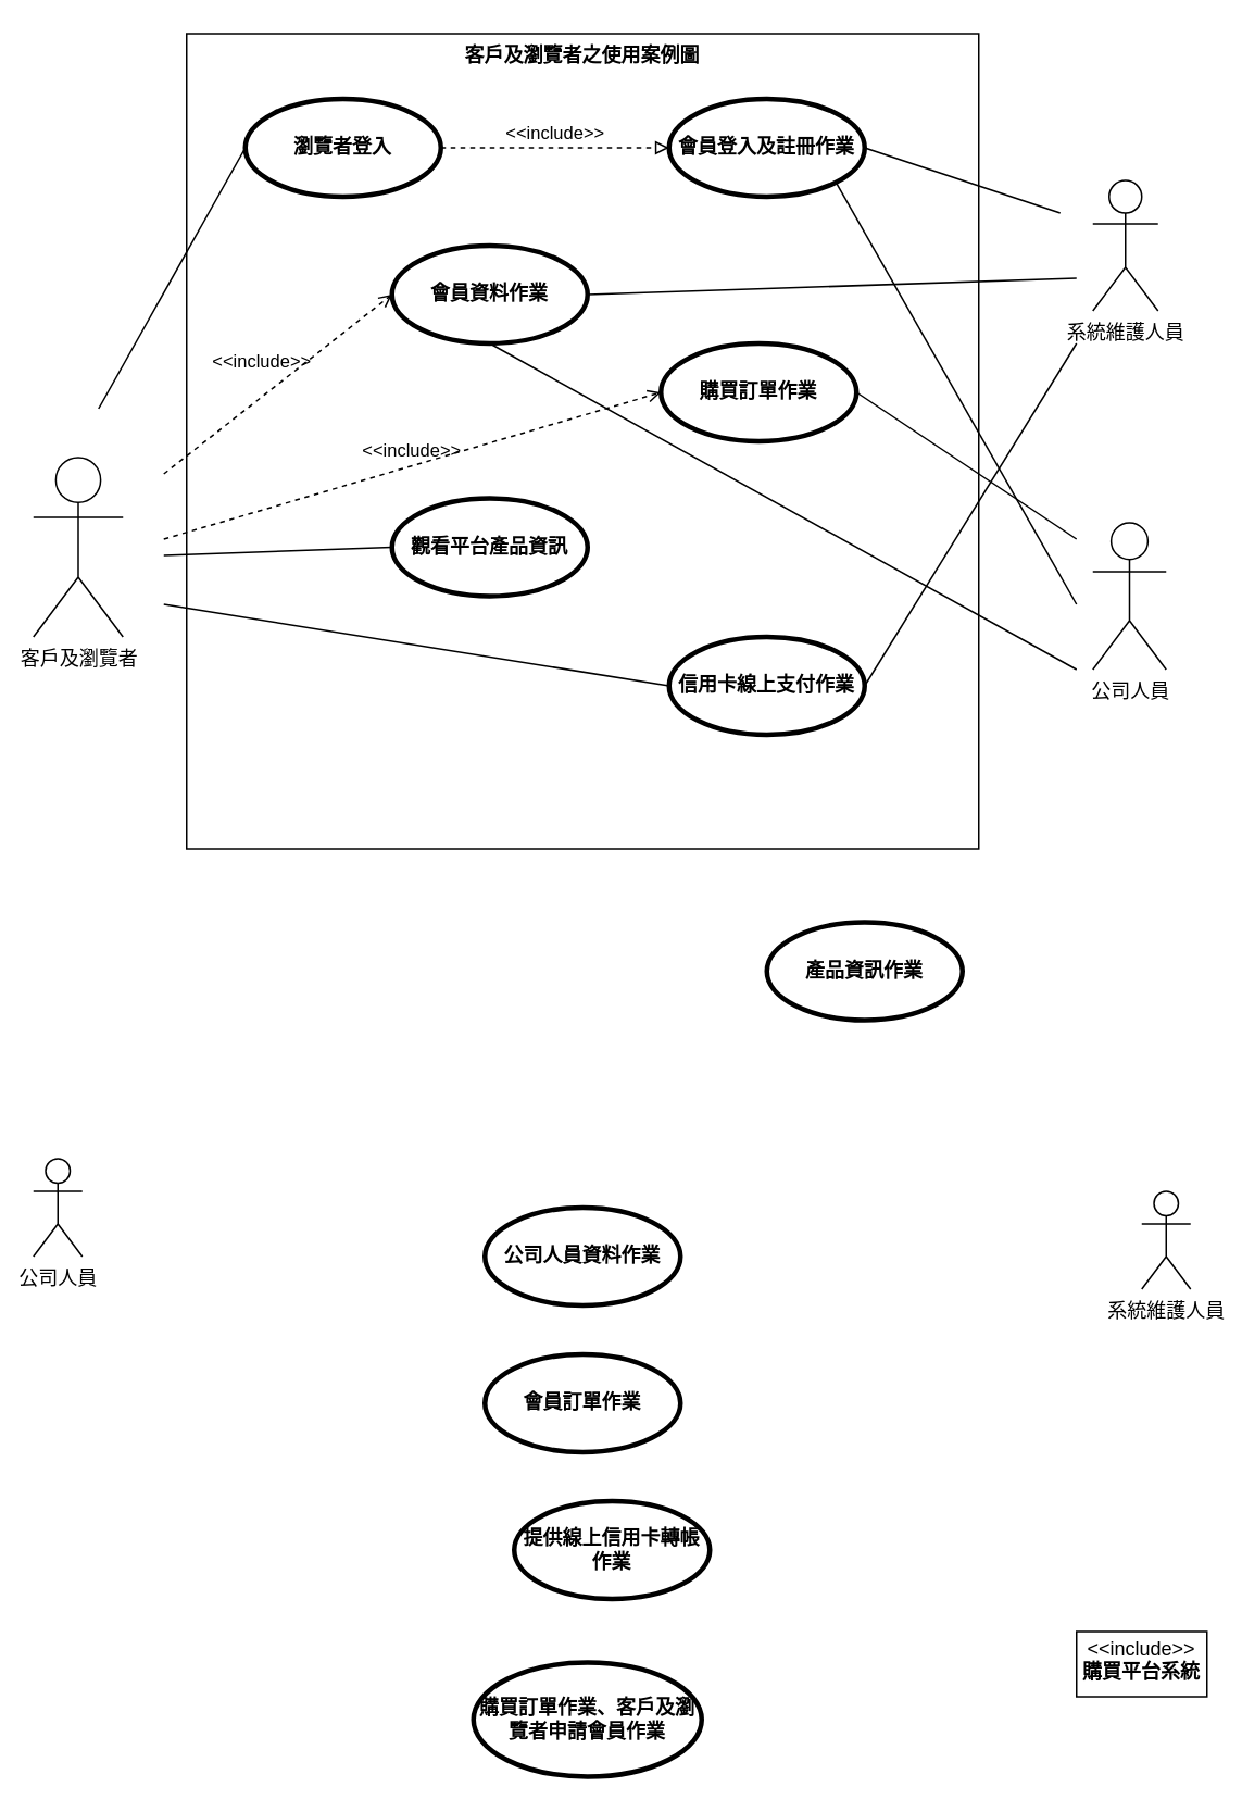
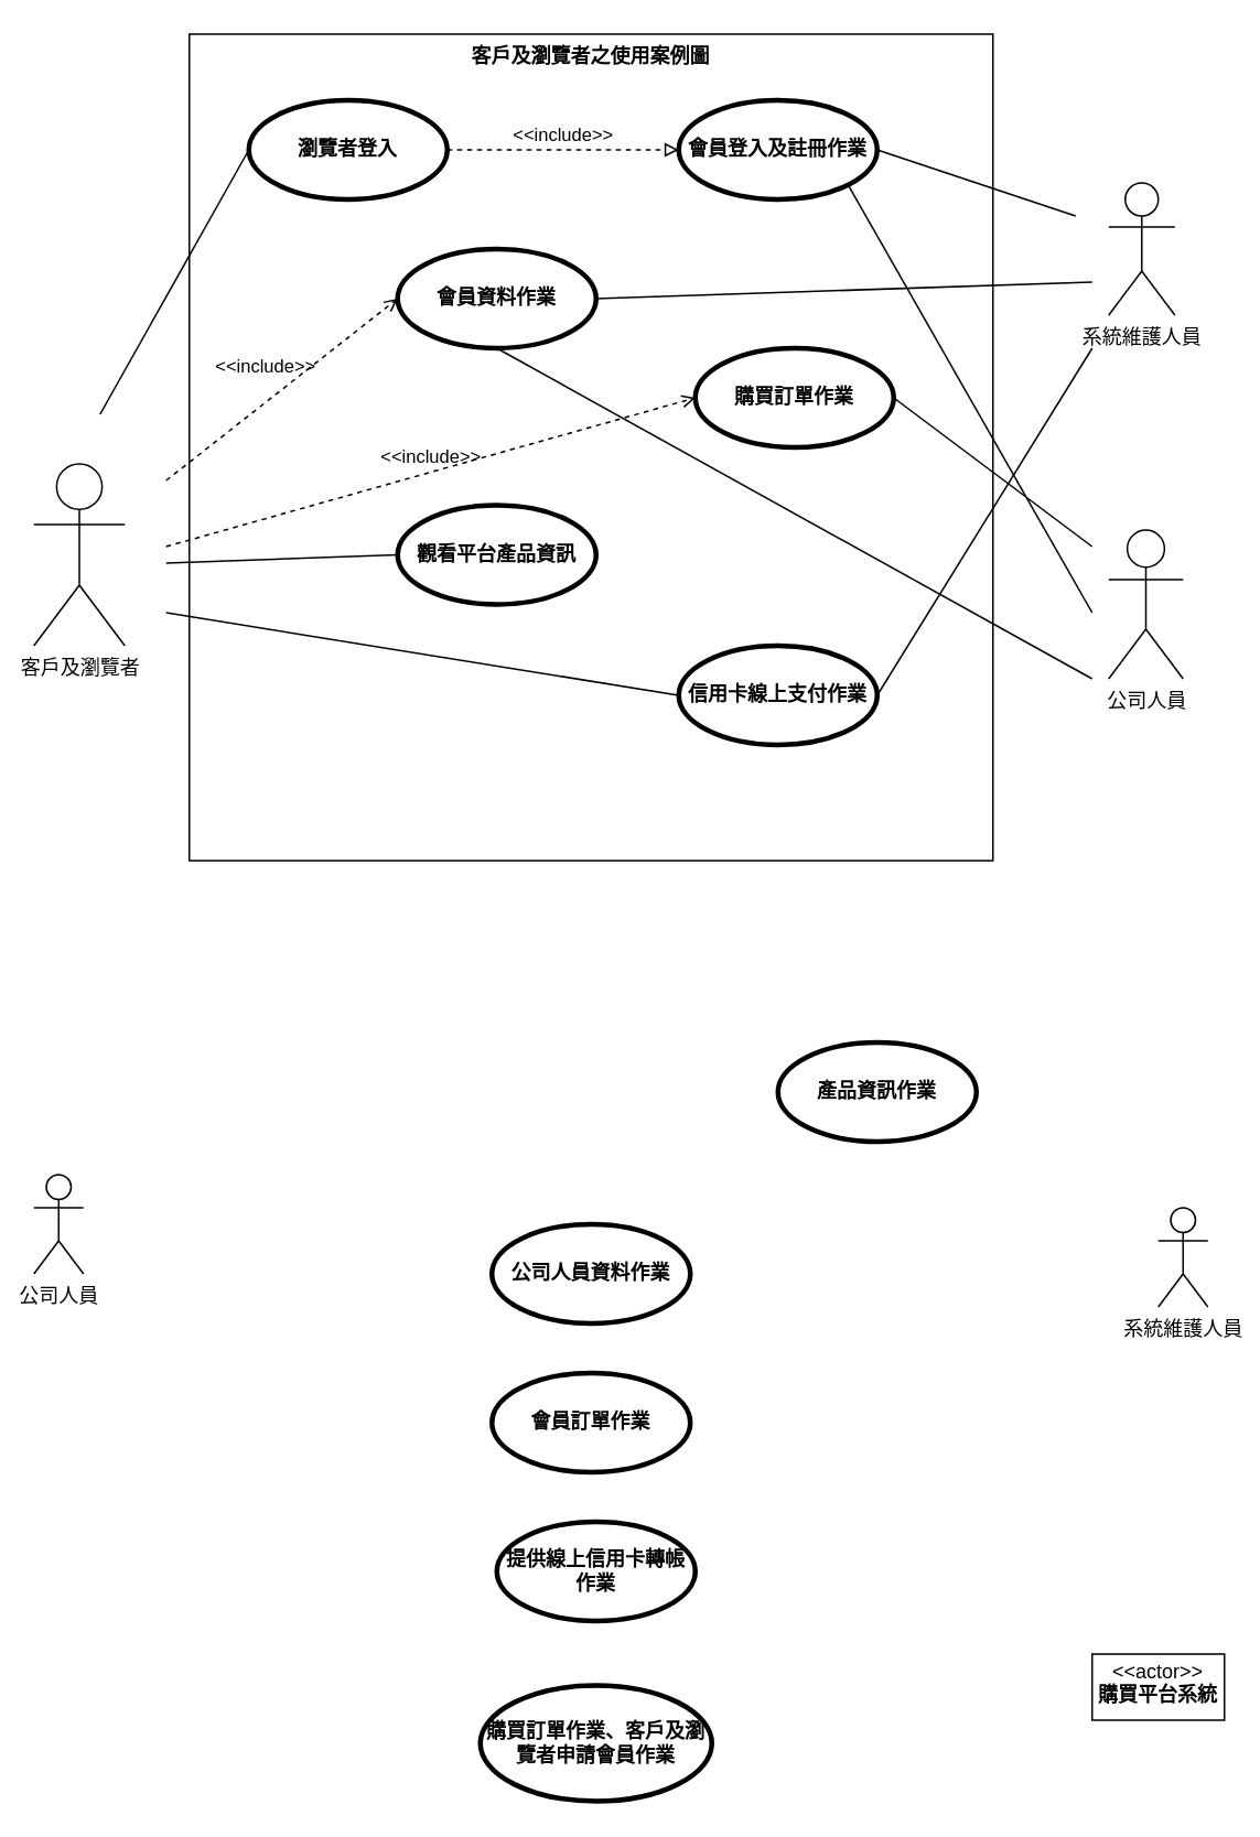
  <mxCell id="0" />
  <mxCell id="1" parent="0" />
  <mxCell id="2" value="客戶及瀏覽者之使用案例圖" style="shape=rect;html=1;verticalAlign=top;fontStyle=1;whiteSpace=wrap;align=center;" vertex="1" parent="1"><mxGeometry x="114" y="20" width="486" height="500" as="geometry" /></mxCell>
  <mxCell id="3" value="瀏覽者登入" style="shape=ellipse;html=1;strokeWidth=3;fontStyle=1;whiteSpace=wrap;align=center;perimeter=ellipsePerimeter;" vertex="1" parent="1"><mxGeometry x="150" y="60" width="120" height="60" as="geometry" /></mxCell>
  <mxCell id="4" value="客戶及瀏覽者" style="shape=umlActor;html=1;verticalLabelPosition=bottom;verticalAlign=top;align=center;" vertex="1" parent="1"><mxGeometry x="20" y="280" width="55" height="110" as="geometry" /></mxCell>
  <mxCell id="5" value="" style="edgeStyle=none;html=1;endArrow=none;verticalAlign=bottom;rounded=0;exitX=1;exitY=0.5;exitDx=0;exitDy=0;" edge="1" parent="1" source="6"><mxGeometry width="160" relative="1" as="geometry"><mxPoint x="430" y="170" as="sourcePoint" /><mxPoint x="660" y="170" as="targetPoint" /></mxGeometry></mxCell>
  <mxCell id="6" value="會員資料作業" style="shape=ellipse;html=1;strokeWidth=3;fontStyle=1;whiteSpace=wrap;align=center;perimeter=ellipsePerimeter;" vertex="1" parent="1"><mxGeometry x="240" y="150" width="120" height="60" as="geometry" /></mxCell>
  <mxCell id="7" value="系統維護人員" style="shape=umlActor;html=1;verticalLabelPosition=bottom;verticalAlign=top;align=center;" vertex="1" parent="1"><mxGeometry x="670" y="110" width="40" height="80" as="geometry" /></mxCell>
  <mxCell id="8" value="公司人員" style="shape=umlActor;html=1;verticalLabelPosition=bottom;verticalAlign=top;align=center;" vertex="1" parent="1"><mxGeometry x="670" y="320" width="45" height="90" as="geometry" /></mxCell>
  <mxCell id="9" value="信用卡線上支付作業" style="shape=ellipse;html=1;strokeWidth=3;fontStyle=1;whiteSpace=wrap;align=center;perimeter=ellipsePerimeter;" vertex="1" parent="1"><mxGeometry x="410" y="390" width="120" height="60" as="geometry" /></mxCell>
  <mxCell id="10" value="會員登入及註冊作業" style="shape=ellipse;html=1;strokeWidth=3;fontStyle=1;whiteSpace=wrap;align=center;perimeter=ellipsePerimeter;" vertex="1" parent="1"><mxGeometry x="410" y="60" width="120" height="60" as="geometry" /></mxCell>
  <mxCell id="11" value="觀看平台產品資訊" style="shape=ellipse;html=1;strokeWidth=3;fontStyle=1;whiteSpace=wrap;align=center;perimeter=ellipsePerimeter;" vertex="1" parent="1"><mxGeometry x="240" y="305" width="120" height="60" as="geometry" /></mxCell>
- <mxCell id="12" value="購買訂單作業" style="shape=ellipse;html=1;strokeWidth=3;fontStyle=1;whiteSpace=wrap;align=center;perimeter=ellipsePerimeter;" vertex="1" parent="1"><mxGeometry x="405" y="210" width="120" height="60" as="geometry" /></mxCell>
+ <mxCell id="12" value="購買訂單作業" style="shape=ellipse;html=1;strokeWidth=3;fontStyle=1;whiteSpace=wrap;align=center;perimeter=ellipsePerimeter;" vertex="1" parent="1"><mxGeometry x="420" y="210" width="120" height="60" as="geometry" /></mxCell>
  <mxCell id="13" value="&amp;lt;&amp;lt;include&amp;gt;&amp;gt;" style="html=1;verticalAlign=bottom;labelBackgroundColor=none;endArrow=block;endFill=0;dashed=1;rounded=0;exitX=1;exitY=0.5;exitDx=0;exitDy=0;entryX=0;entryY=0.5;entryDx=0;entryDy=0;" edge="1" parent="1" source="3" target="10"><mxGeometry width="160" relative="1" as="geometry"><mxPoint x="490" y="479.5" as="sourcePoint" /><mxPoint x="760" y="479.5" as="targetPoint" /></mxGeometry></mxCell>
  <mxCell id="14" value="" style="edgeStyle=none;html=1;endArrow=none;verticalAlign=bottom;rounded=0;exitX=1;exitY=0.5;exitDx=0;exitDy=0;" edge="1" parent="1" source="10"><mxGeometry width="160" relative="1" as="geometry"><mxPoint x="560" y="730" as="sourcePoint" /><mxPoint x="650" y="130" as="targetPoint" /></mxGeometry></mxCell>
  <mxCell id="15" value="" style="edgeStyle=none;html=1;endArrow=none;verticalAlign=bottom;rounded=0;exitX=0;exitY=0.5;exitDx=0;exitDy=0;" edge="1" parent="1" source="3"><mxGeometry width="160" relative="1" as="geometry"><mxPoint x="550" y="720" as="sourcePoint" /><mxPoint x="60" y="250" as="targetPoint" /></mxGeometry></mxCell>
  <mxCell id="16" value="" style="edgeStyle=none;html=1;endArrow=none;verticalAlign=bottom;rounded=0;entryX=0;entryY=0.5;entryDx=0;entryDy=0;" edge="1" parent="1" target="11"><mxGeometry width="160" relative="1" as="geometry"><mxPoint x="100" y="340" as="sourcePoint" /><mxPoint x="710" y="720" as="targetPoint" /></mxGeometry></mxCell>
  <mxCell id="17" value="" style="edgeStyle=none;html=1;endArrow=none;verticalAlign=bottom;rounded=0;entryX=0;entryY=0.5;entryDx=0;entryDy=0;" edge="1" parent="1" target="9"><mxGeometry width="160" relative="1" as="geometry"><mxPoint x="100" y="370" as="sourcePoint" /><mxPoint x="710" y="720" as="targetPoint" /></mxGeometry></mxCell>
  <mxCell id="18" value="&amp;lt;&amp;lt;include&amp;gt;&amp;gt;" style="html=1;verticalAlign=bottom;labelBackgroundColor=none;endArrow=open;endFill=0;dashed=1;rounded=0;entryX=0;entryY=0.5;entryDx=0;entryDy=0;" edge="1" parent="1" target="6"><mxGeometry x="-0.054" y="10" width="160" relative="1" as="geometry"><mxPoint x="100" y="290" as="sourcePoint" /><mxPoint x="760" y="660" as="targetPoint" /><mxPoint as="offset" /></mxGeometry></mxCell>
  <mxCell id="19" value="" style="edgeStyle=none;html=1;endArrow=none;verticalAlign=bottom;rounded=0;exitX=1;exitY=0.5;exitDx=0;exitDy=0;" edge="1" parent="1" source="12"><mxGeometry width="160" relative="1" as="geometry"><mxPoint x="560" y="730" as="sourcePoint" /><mxPoint x="660" y="330" as="targetPoint" /></mxGeometry></mxCell>
  <mxCell id="20" value="" style="edgeStyle=none;html=1;endArrow=none;verticalAlign=bottom;rounded=0;exitX=1;exitY=0.5;exitDx=0;exitDy=0;" edge="1" parent="1" source="9"><mxGeometry width="160" relative="1" as="geometry"><mxPoint x="560" y="730" as="sourcePoint" /><mxPoint x="660" y="210" as="targetPoint" /></mxGeometry></mxCell>
  <mxCell id="21" value="" style="edgeStyle=none;html=1;endArrow=none;verticalAlign=bottom;rounded=0;exitX=0.5;exitY=1;exitDx=0;exitDy=0;" edge="1" parent="1" source="6"><mxGeometry width="160" relative="1" as="geometry"><mxPoint x="560" y="730" as="sourcePoint" /><mxPoint x="660" y="410" as="targetPoint" /></mxGeometry></mxCell>
  <mxCell id="22" value="" style="edgeStyle=none;html=1;endArrow=none;verticalAlign=bottom;rounded=0;exitX=1;exitY=1;exitDx=0;exitDy=0;" edge="1" parent="1" source="10"><mxGeometry width="160" relative="1" as="geometry"><mxPoint x="560" y="730" as="sourcePoint" /><mxPoint x="660" y="370" as="targetPoint" /></mxGeometry></mxCell>
  <mxCell id="23" value="&amp;lt;&amp;lt;include&amp;gt;&amp;gt;" style="html=1;verticalAlign=bottom;labelBackgroundColor=none;endArrow=open;endFill=0;dashed=1;rounded=0;entryX=0;entryY=0.5;entryDx=0;entryDy=0;" edge="1" parent="1" target="12"><mxGeometry width="160" relative="1" as="geometry"><mxPoint x="100" y="330" as="sourcePoint" /><mxPoint x="760" y="660" as="targetPoint" /></mxGeometry></mxCell>
- <mxCell id="24" value="提供線上信用卡轉帳作業" style="shape=ellipse;html=1;strokeWidth=3;fontStyle=1;whiteSpace=wrap;align=center;perimeter=ellipsePerimeter;" vertex="1" parent="1"><mxGeometry x="315" y="920" width="120" height="60" as="geometry" /></mxCell>
+ <mxCell id="24" value="提供線上信用卡轉帳作業" style="shape=ellipse;html=1;strokeWidth=3;fontStyle=1;whiteSpace=wrap;align=center;perimeter=ellipsePerimeter;" vertex="1" parent="1"><mxGeometry x="300" y="920" width="120" height="60" as="geometry" /></mxCell>
  <mxCell id="25" value="公司人員資料作業" style="shape=ellipse;html=1;strokeWidth=3;fontStyle=1;whiteSpace=wrap;align=center;perimeter=ellipsePerimeter;" vertex="1" parent="1"><mxGeometry x="297" y="740" width="120" height="60" as="geometry" /></mxCell>
- <mxCell id="26" value="產品資訊作業" style="shape=ellipse;html=1;strokeWidth=3;fontStyle=1;whiteSpace=wrap;align=center;perimeter=ellipsePerimeter;" vertex="1" parent="1"><mxGeometry x="470" y="565" width="120" height="60" as="geometry" /></mxCell>
+ <mxCell id="26" value="產品資訊作業" style="shape=ellipse;html=1;strokeWidth=3;fontStyle=1;whiteSpace=wrap;align=center;perimeter=ellipsePerimeter;" vertex="1" parent="1"><mxGeometry x="470" y="630" width="120" height="60" as="geometry" /></mxCell>
  <mxCell id="27" value="會員訂單作業" style="shape=ellipse;html=1;strokeWidth=3;fontStyle=1;whiteSpace=wrap;align=center;perimeter=ellipsePerimeter;" vertex="1" parent="1"><mxGeometry x="297" y="830" width="120" height="60" as="geometry" /></mxCell>
  <mxCell id="28" value="購買訂單作業、客戶及瀏覽者申請會員作業" style="shape=ellipse;html=1;strokeWidth=3;fontStyle=1;whiteSpace=wrap;align=center;perimeter=ellipsePerimeter;" vertex="1" parent="1"><mxGeometry x="290" y="1019" width="140" height="70" as="geometry" /></mxCell>
  <mxCell id="29" value="公司人員" style="shape=umlActor;html=1;verticalLabelPosition=bottom;verticalAlign=top;align=center;" vertex="1" parent="1"><mxGeometry x="20" y="710" width="30" height="60" as="geometry" /></mxCell>
  <mxCell id="30" value="系統維護人員" style="shape=umlActor;html=1;verticalLabelPosition=bottom;verticalAlign=top;align=center;" vertex="1" parent="1"><mxGeometry x="700" y="730" width="30" height="60" as="geometry" /></mxCell>
- <mxCell id="31" value="&lt;p style=&quot;margin: 0px ; margin-top: 4px ; text-align: center&quot;&gt;&amp;lt;&amp;lt;include&amp;gt;&amp;gt;&lt;br&gt;&lt;b&gt;購買平台系統&lt;/b&gt;&lt;/p&gt;" style="shape=rect;html=1;overflow=fill;html=1;whiteSpace=wrap;align=center;" vertex="1" parent="1"><mxGeometry x="660" y="1000" width="80" height="40" as="geometry" /></mxCell>
+ <mxCell id="31" value="&lt;p style=&quot;margin: 0px ; margin-top: 4px ; text-align: center&quot;&gt;&amp;lt;&amp;lt;actor&amp;gt;&amp;gt;&lt;br&gt;&lt;b&gt;購買平台系統&lt;/b&gt;&lt;/p&gt;" style="shape=rect;html=1;overflow=fill;html=1;whiteSpace=wrap;align=center;" vertex="1" parent="1"><mxGeometry x="660" y="1000" width="80" height="40" as="geometry" /></mxCell>
